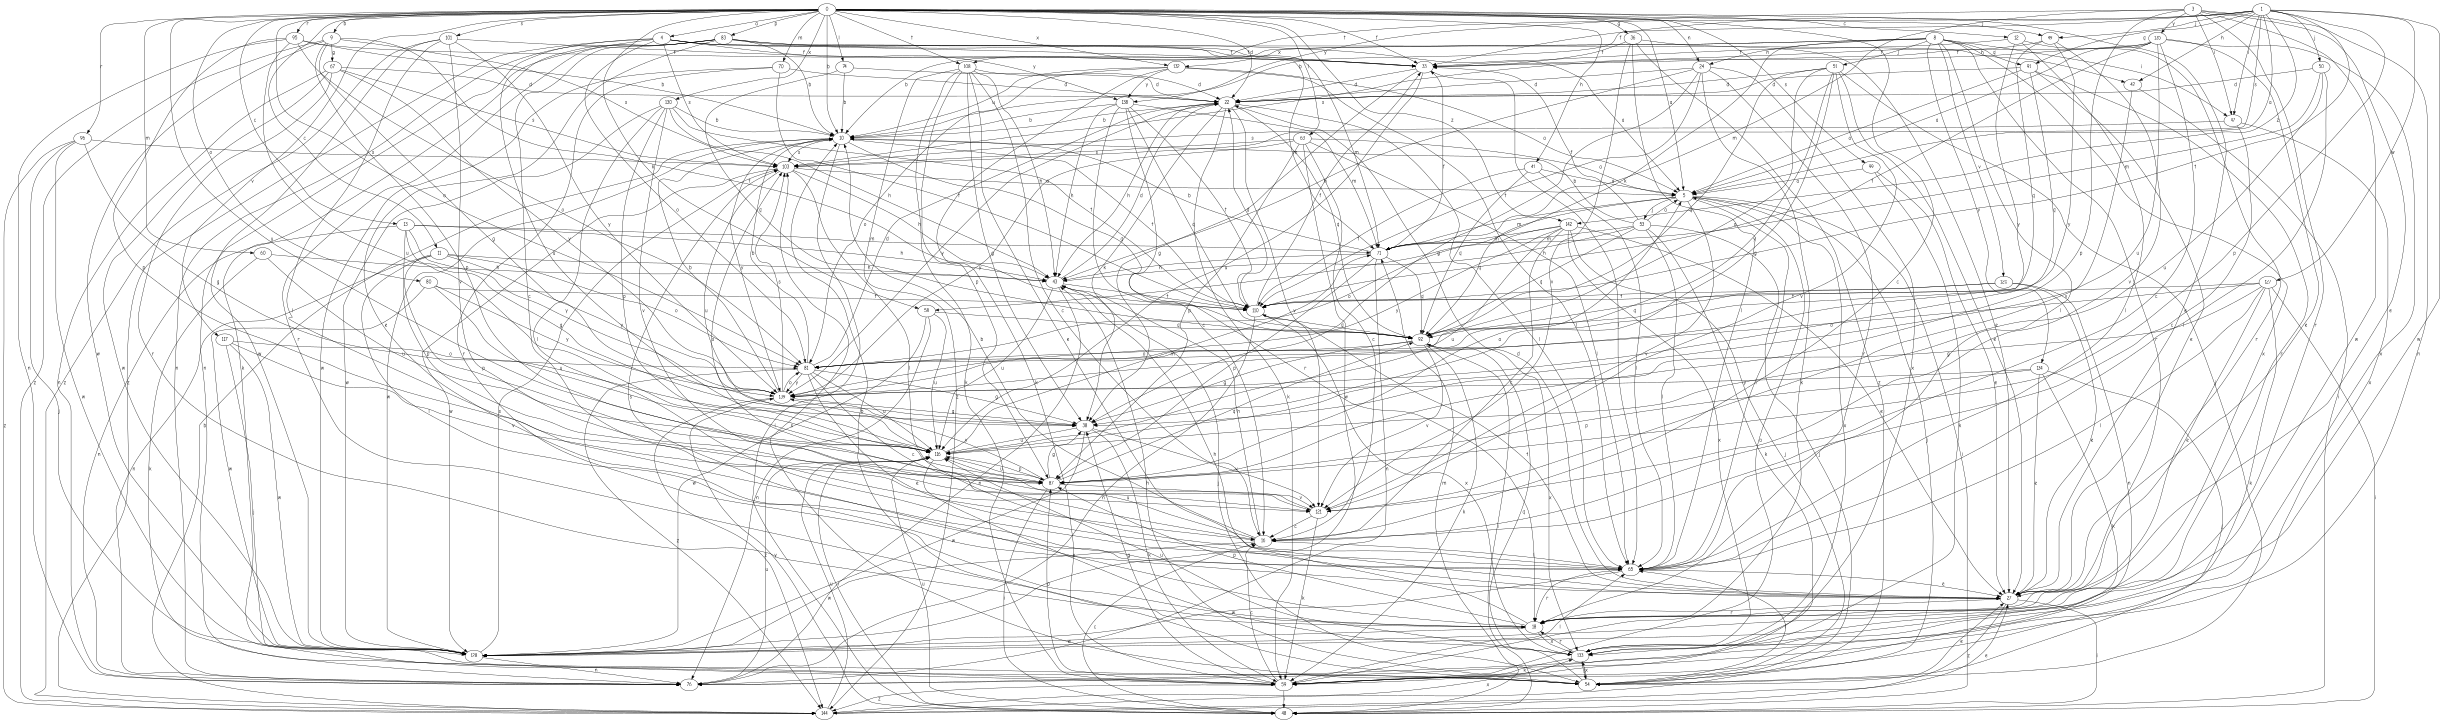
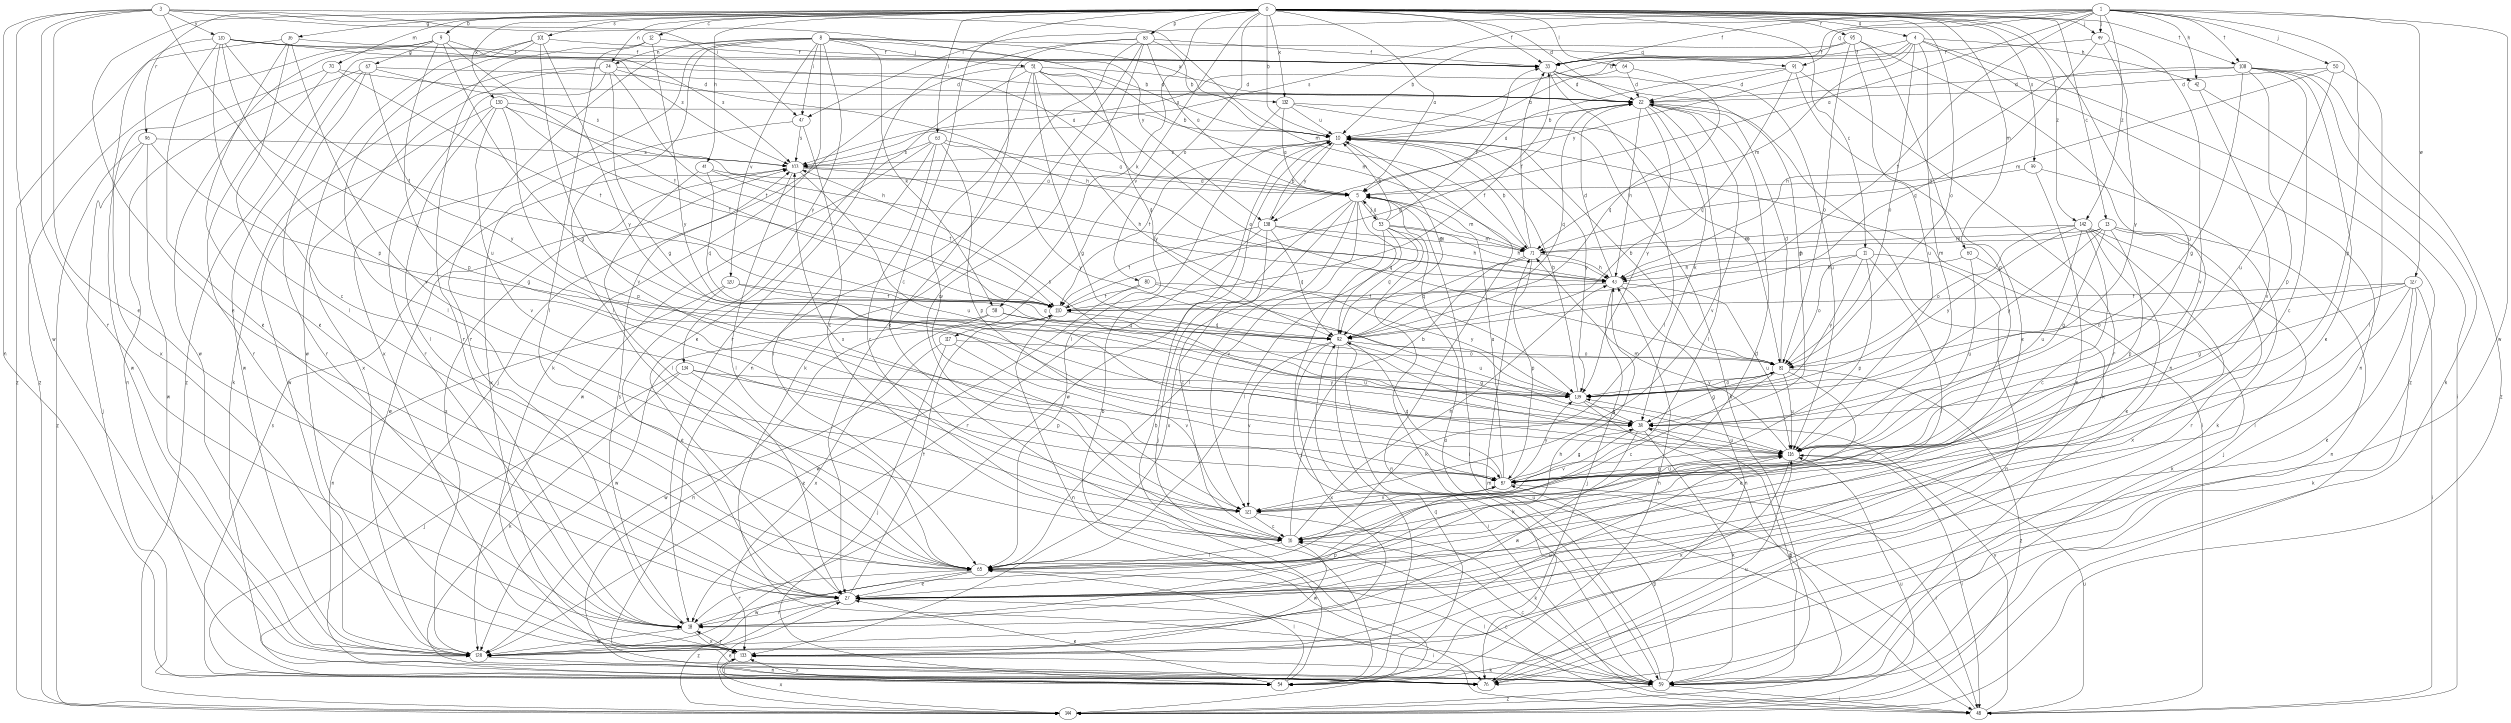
  strict digraph {
    fontname="Comic Neue"
    node [fontname="Comic Neue"]
    edge [fontname="Comic Neue"]
    0
    4
    5
    9
    10
    11
    12
    13
    16
    22
    27
    33
    36
    41
    49
    58
    63
-   64 [label=74]
+   64
    n19 [label=60]
    70
    n21 [label=24]
    80
    81
    83
    95
    96
    99
    101
    n29 [label=108]
    116
    117
    130
    132
    142
    42
    103
    71
    76
    138
    144
    65
    133
    48
    53
    54
    92
    121
    87
    110
    128
    n51 [label=67]
    38
    139
    43
    n55 [label=18]
    59
    1
    47
    50
    91
    127
    n62 [label=8]
    51
    120
    134
    3
    135
    0 -> 4 [label=a]
    0 -> 5 [label=a]
    0 -> 9 [label=b]
    0 -> 10 [label=b]
    0 -> 11 [label=c]
    0 -> 12 [label=c]
    0 -> 13 [label=c]
    0 -> 16 [label=c]
    0 -> 22 [label=d]
    0 -> 27 [label=e]
    0 -> 33 [label=f]
    0 -> 36 [label=g]
    0 -> 41 [label=h]
    0 -> 49 [label=j]
    0 -> 58 [label=k]
    0 -> 63 [label=l]
    0 -> 64 [label=l]
    0 -> n19 [label=m]
    0 -> 70 [label=m]
    0 -> n21 [label=n]
    0 -> 80 [label=o]
    0 -> 81 [label=o]
    0 -> 83 [label=p]
    0 -> 95 [label=r]
    0 -> 96 [label=r]
    0 -> 99 [label=s]
    0 -> 101 [label=s]
    0 -> n29 [label=t]
    0 -> 116 [label=u]
    0 -> 117 [label=v]
    0 -> 130 [label=x]
    0 -> 132 [label=x]
    0 -> 142 [label=z]
    4 -> 33 [label=f]
    4 -> 81 [label=o]
-   4 -> 116 [label=u]
+   4 -> 116 [label=m]
    4 -> 42 [label=h]
    4 -> 103 [label=s]
    4 -> 71 [label=m]
    4 -> 76 [label=n]
    4 -> 138 [label=y]
    4 -> 144 [label=z]
    5 -> 71 [label=m]
    5 -> 65 [label=l]
    5 -> 133 [label=x]
    5 -> 48 [label=i]
    5 -> 53 [label=j]
    5 -> 54 [label=j]
    5 -> 92 [label=q]
    5 -> 121 [label=v]
    9 -> 103 [label=s]
    9 -> 144 [label=z]
    9 -> 87 [label=p]
    9 -> 110 [label=t]
    9 -> 128 [label=w]
    9 -> n51 [label=g]
    9 -> 38 [label=g]
    10 -> 103 [label=s]
-   132 -> 138 [label=y]
+   10 -> 138 [label=y]
    10 -> 48 [label=i]
    10 -> 92 [label=q]
    10 -> 110 [label=t]
    10 -> 128 [label=w]
    10 -> 139 [label=y]
    11 -> 81 [label=o]
    11 -> 76 [label=n]
    11 -> 65 [label=l]
    11 -> 87 [label=p]
    11 -> 139 [label=y]
    11 -> 43 [label=h]
    12 -> 33 [label=f]
    12 -> 65 [label=l]
    12 -> 139 [label=y]
    12 -> n55 [label=r]
    13 -> 71 [label=m]
    13 -> 76 [label=n]
    13 -> 87 [label=p]
    13 -> 38 [label=g]
    13 -> 139 [label=y]
    13 -> 43 [label=h]
+   13 -> n55 [label=r]
    16 -> 10 [label=b]
    16 -> 116 [label=u]
    16 -> 65 [label=l]
    16 -> 128 [label=w]
    16 -> 43 [label=h]
    22 -> 10 [label=b]
    22 -> 65 [label=l]
    22 -> 92 [label=q]
    22 -> 121 [label=v]
    22 -> 38 [label=k]
    22 -> 139 [label=y]
    22 -> 43 [label=h]
    22 -> 59 [label=k]
    27 -> 22 [label=d]
    27 -> 144 [label=z]
    27 -> 48 [label=i]
    27 -> 110 [label=t]
    27 -> n55 [label=r]
    33 -> 22 [label=d]
    33 -> 116 [label=u]
    33 -> 65 [label=l]
    33 -> 38 [label=g]
    36 -> 27 [label=e]
    36 -> 33 [label=f]
    36 -> 144 [label=z]
    36 -> 65 [label=l]
    36 -> 121 [label=v]
    41 -> 5 [label=a]
    41 -> 65 [label=l]
    41 -> 92 [label=q]
    41 -> 110 [label=t]
    49 -> 33 [label=f]
    49 -> 92 [label=q]
    49 -> 121 [label=v]
    49 -> 139 [label=y]
    58 -> 116 [label=u]
    58 -> 76 [label=n]
    58 -> 92 [label=q]
    58 -> 128 [label=w]
    63 -> 5 [label=a]
    63 -> 16 [label=c]
    63 -> 103 [label=s]
    63 -> 65 [label=l]
    63 -> 87 [label=p]
    63 -> 128 [label=w]
    63 -> 139 [label=y]
    64 -> 10 [label=b]
    64 -> 22 [label=d]
    64 -> 92 [label=q]
    n19 -> 116 [label=u]
    n19 -> 43 [label=h]
    n19 -> 59 [label=k]
    70 -> 22 [label=d]
    70 -> 110 [label=t]
    70 -> 128 [label=w]
    70 -> n55 [label=r]
    n21 -> 22 [label=d]
    n21 -> 133 [label=x]
    n21 -> 110 [label=t]
    n21 -> 38 [label=g]
    n21 -> 43 [label=h]
    n21 -> n55 [label=r]
    n21 -> 59 [label=k]
    80 -> 116 [label=u]
    80 -> 110 [label=t]
    80 -> 128 [label=w]
    80 -> 139 [label=y]
    81 -> 10 [label=b]
    81 -> 16 [label=c]
    81 -> 22 [label=d]
    81 -> 27 [label=e]
    81 -> 116 [label=u]
    81 -> 144 [label=z]
    81 -> 38 [label=g]
    81 -> 139 [label=y]
    83 -> 5 [label=a]
    83 -> 10 [label=b]
    83 -> 16 [label=c]
    83 -> 27 [label=e]
    83 -> 33 [label=f]
    83 -> 76 [label=n]
    83 -> n55 [label=r]
    83 -> 59 [label=k]
    95 -> 10 [label=b]
    95 -> 33 [label=f]
    95 -> 81 [label=o]
    95 -> 116 [label=u]
    95 -> 76 [label=n]
    95 -> 87 [label=p]
    96 -> 103 [label=s]
    96 -> 144 [label=z]
    96 -> 54 [label=j]
    96 -> 128 [label=w]
    96 -> 38 [label=g]
    99 -> 5 [label=a]
    99 -> 27 [label=e]
    99 -> 59 [label=k]
    101 -> 33 [label=f]
    101 -> 144 [label=z]
    101 -> 65 [label=l]
    101 -> 121 [label=v]
    101 -> 128 [label=w]
    101 -> 139 [label=y]
    n29 -> 16 [label=c]
    n29 -> 22 [label=d]
    n29 -> 27 [label=e]
    n29 -> 144 [label=z]
    n29 -> 87 [label=p]
    n29 -> 38 [label=g]
    n29 -> 43 [label=h]
    n29 -> 59 [label=k]
    116 -> 71 [label=m]
    116 -> 133 [label=x]
    116 -> 48 [label=i]
    116 -> 87 [label=p]
    117 -> 81 [label=o]
    117 -> 54 [label=j]
    117 -> 121 [label=v]
    117 -> 128 [label=w]
    130 -> 10 [label=b]
    130 -> 65 [label=l]
    130 -> 121 [label=v]
    130 -> 87 [label=p]
    130 -> 110 [label=t]
    130 -> 128 [label=w]
    130 -> 43 [label=h]
    132 -> 5 [label=a]
    132 -> 10 [label=u]
    132 -> 81 [label=o]
    132 -> 65 [label=l]
    132 -> 59 [label=k]
    142 -> 16 [label=c]
    142 -> 27 [label=e]
    142 -> 81 [label=o]
    142 -> 116 [label=u]
    142 -> 71 [label=m]
    142 -> 133 [label=x]
    142 -> 54 [label=j]
    142 -> 139 [label=y]
    42 -> 48 [label=i]
    42 -> 121 [label=v]
    103 -> 5 [label=a]
    103 -> 116 [label=u]
    103 -> 65 [label=l]
    103 -> 128 [label=w]
    103 -> 43 [label=h]
    71 -> 10 [label=b]
    71 -> 33 [label=f]
    71 -> 76 [label=n]
    71 -> 92 [label=q]
    71 -> 87 [label=p]
    71 -> 43 [label=h]
    76 -> 116 [label=u]
    138 -> 10 [label=b]
    138 -> 16 [label=c]
    138 -> 71 [label=m]
    138 -> 92 [label=q]
    138 -> 110 [label=t]
    138 -> 43 [label=h]
    138 -> n55 [label=r]
    144 -> 10 [label=b]
    144 -> 27 [label=e]
    144 -> 116 [label=u]
    144 -> 133 [label=x]
    65 -> 27 [label=e]
    65 -> 128 [label=w]
    65 -> n55 [label=r]
    133 -> 116 [label=u]
    133 -> 54 [label=j]
    133 -> n55 [label=r]
    133 -> 59 [label=k]
    48 -> 16 [label=c]
    48 -> 116 [label=u]
    48 -> 71 [label=m]
    48 -> 139 [label=y]
    53 -> 5 [label=a]
    53 -> 10 [label=b]
    53 -> 33 [label=f]
    53 -> 71 [label=m]
    53 -> 65 [label=l]
    53 -> 54 [label=j]
    53 -> 92 [label=q]
    53 -> 43 [label=h]
    53 -> 59 [label=k]
    54 -> 10 [label=b]
    54 -> 27 [label=e]
    54 -> 103 [label=s]
    54 -> 65 [label=l]
    54 -> 133 [label=x]
    54 -> 92 [label=q]
    54 -> 43 [label=h]
    92 -> 81 [label=o]
    92 -> 133 [label=x]
    92 -> 48 [label=i]
    92 -> 121 [label=v]
    92 -> 38 [label=g]
    92 -> 59 [label=k]
    121 -> 16 [label=c]
    121 -> 103 [label=s]
    121 -> 59 [label=k]
    87 -> 5 [label=a]
    87 -> 116 [label=u]
    87 -> 48 [label=i]
    87 -> 92 [label=q]
    87 -> 121 [label=v]
    87 -> 38 [label=g]
    87 -> 139 [label=y]
    110 -> 22 [label=d]
    110 -> 33 [label=f]
    110 -> 76 [label=n]
    110 -> 133 [label=x]
    110 -> 92 [label=q]
    128 -> 103 [label=s]
    128 -> 76 [label=n]
    n51 -> 22 [label=d]
    n51 -> 103 [label=s]
    n51 -> 76 [label=n]
    n51 -> 128 [label=w]
    n51 -> 139 [label=y]
    n51 -> n55 [label=r]
    38 -> 116 [label=u]
    38 -> 121 [label=v]
    38 -> 128 [label=w]
    38 -> 59 [label=k]
    139 -> 10 [label=b]
    139 -> 81 [label=o]
    139 -> 103 [label=s]
    139 -> 144 [label=z]
    139 -> 38 [label=g]
    43 -> 22 [label=d]
    43 -> 116 [label=u]
    43 -> 76 [label=n]
    43 -> 54 [label=j]
    43 -> 110 [label=t]
    n55 -> 103 [label=s]
    n55 -> 133 [label=x]
    n55 -> 87 [label=p]
    n55 -> 128 [label=w]
    n55 -> 43 [label=h]
    59 -> 5 [label=a]
    59 -> 16 [label=c]
    59 -> 144 [label=z]
    59 -> 65 [label=l]
    59 -> 48 [label=i]
    59 -> 87 [label=p]
    59 -> 38 [label=g]
    1 -> 5 [label=a]
    1 -> 10 [label=b]
    1 -> 33 [label=f]
    1 -> 49 [label=j]
    1 -> n29 [label=t]
    1 -> 142 [label=z]
    1 -> 42 [label=h]
    1 -> 103 [label=s]
    1 -> 87 [label=p]
    1 -> 110 [label=t]
    1 -> 128 [label=w]
    1 -> 47 [label=i]
    1 -> 50 [label=j]
    1 -> 91 [label=q]
    1 -> 127 [label=w]
    47 -> 16 [label=c]
    47 -> 103 [label=s]
    47 -> 133 [label=x]
    50 -> 22 [label=d]
    50 -> 116 [label=u]
    50 -> 71 [label=m]
    50 -> 65 [label=l]
    91 -> 5 [label=a]
    91 -> 22 [label=d]
    91 -> 27 [label=e]
    91 -> 92 [label=q]
    91 -> n55 [label=r]
    127 -> 27 [label=e]
    127 -> 81 [label=o]
    127 -> 65 [label=l]
    127 -> 48 [label=i]
    127 -> 110 [label=t]
    127 -> 38 [label=g]
    127 -> 59 [label=k]
    n62 -> 10 [label=b]
    n62 -> 58 [label=k]
    n62 -> n21 [label=n]
    n62 -> 132 [label=x]
    n62 -> 65 [label=l]
    n62 -> 133 [label=x]
    n62 -> n55 [label=r]
+   n62 -> 59 [label=k]
    n62 -> 47 [label=i]
    n62 -> 91 [label=q]
    n62 -> 51 [label=j]
    n62 -> 120 [label=v]
    n62 -> 134 [label=y]
    51 -> 22 [label=d]
    51 -> 27 [label=e]
    51 -> 81 [label=o]
-   83 -> 71 [label=m]
+   51 -> 71 [label=m]
    51 -> 54 [label=j]
    51 -> 92 [label=q]
    51 -> 121 [label=v]
    51 -> 38 [label=g]
    51 -> 139 [label=y]
    120 -> 27 [label=e]
    120 -> 76 [label=n]
    120 -> 92 [label=q]
    120 -> 110 [label=t]
    134 -> 27 [label=e]
    134 -> 54 [label=j]
    134 -> 87 [label=p]
    134 -> 139 [label=y]
    134 -> 59 [label=k]
    3 -> 27 [label=e]
    3 -> 71 [label=m]
    3 -> 76 [label=n]
    3 -> 138 [label=y]
    3 -> 87 [label=p]
    3 -> 128 [label=w]
    3 -> n55 [label=r]
    3 -> 47 [label=i]
    3 -> 135 [label=y]
    135 -> 5 [label=a]
    135 -> 16 [label=c]
    135 -> 27 [label=e]
    135 -> 33 [label=f]
    135 -> 116 [label=u]
    135 -> 103 [label=s]
    135 -> 133 [label=x]
    135 -> 110 [label=t]
  }
